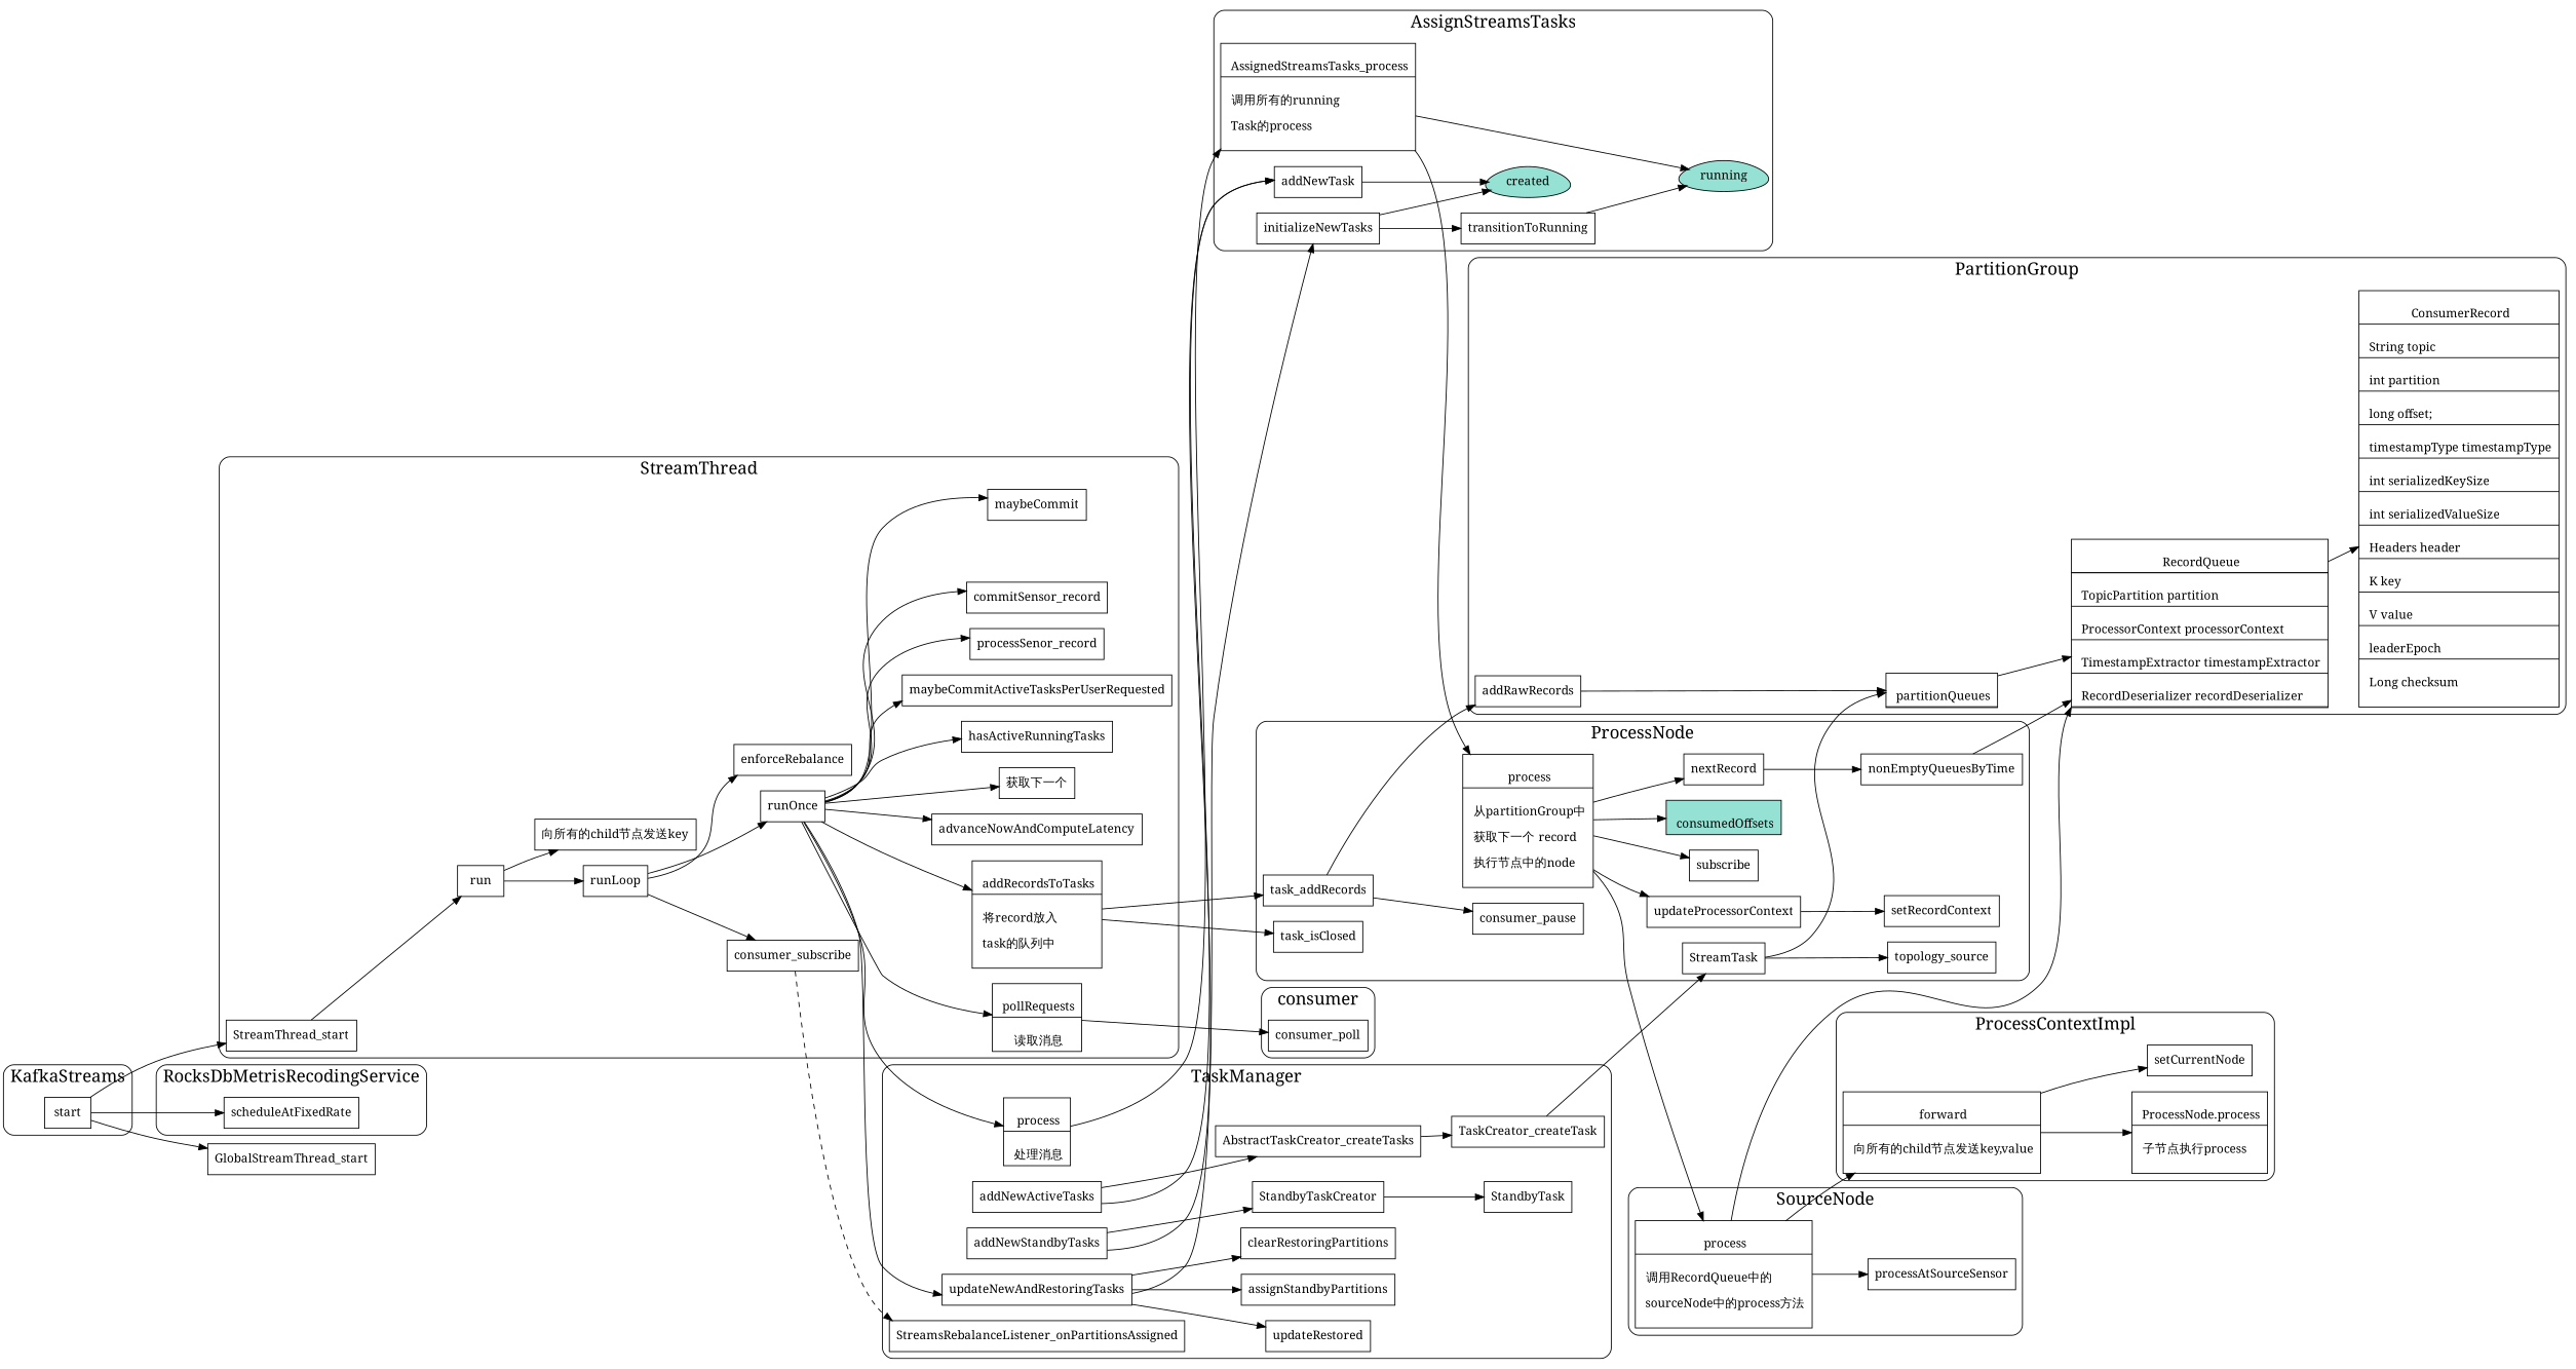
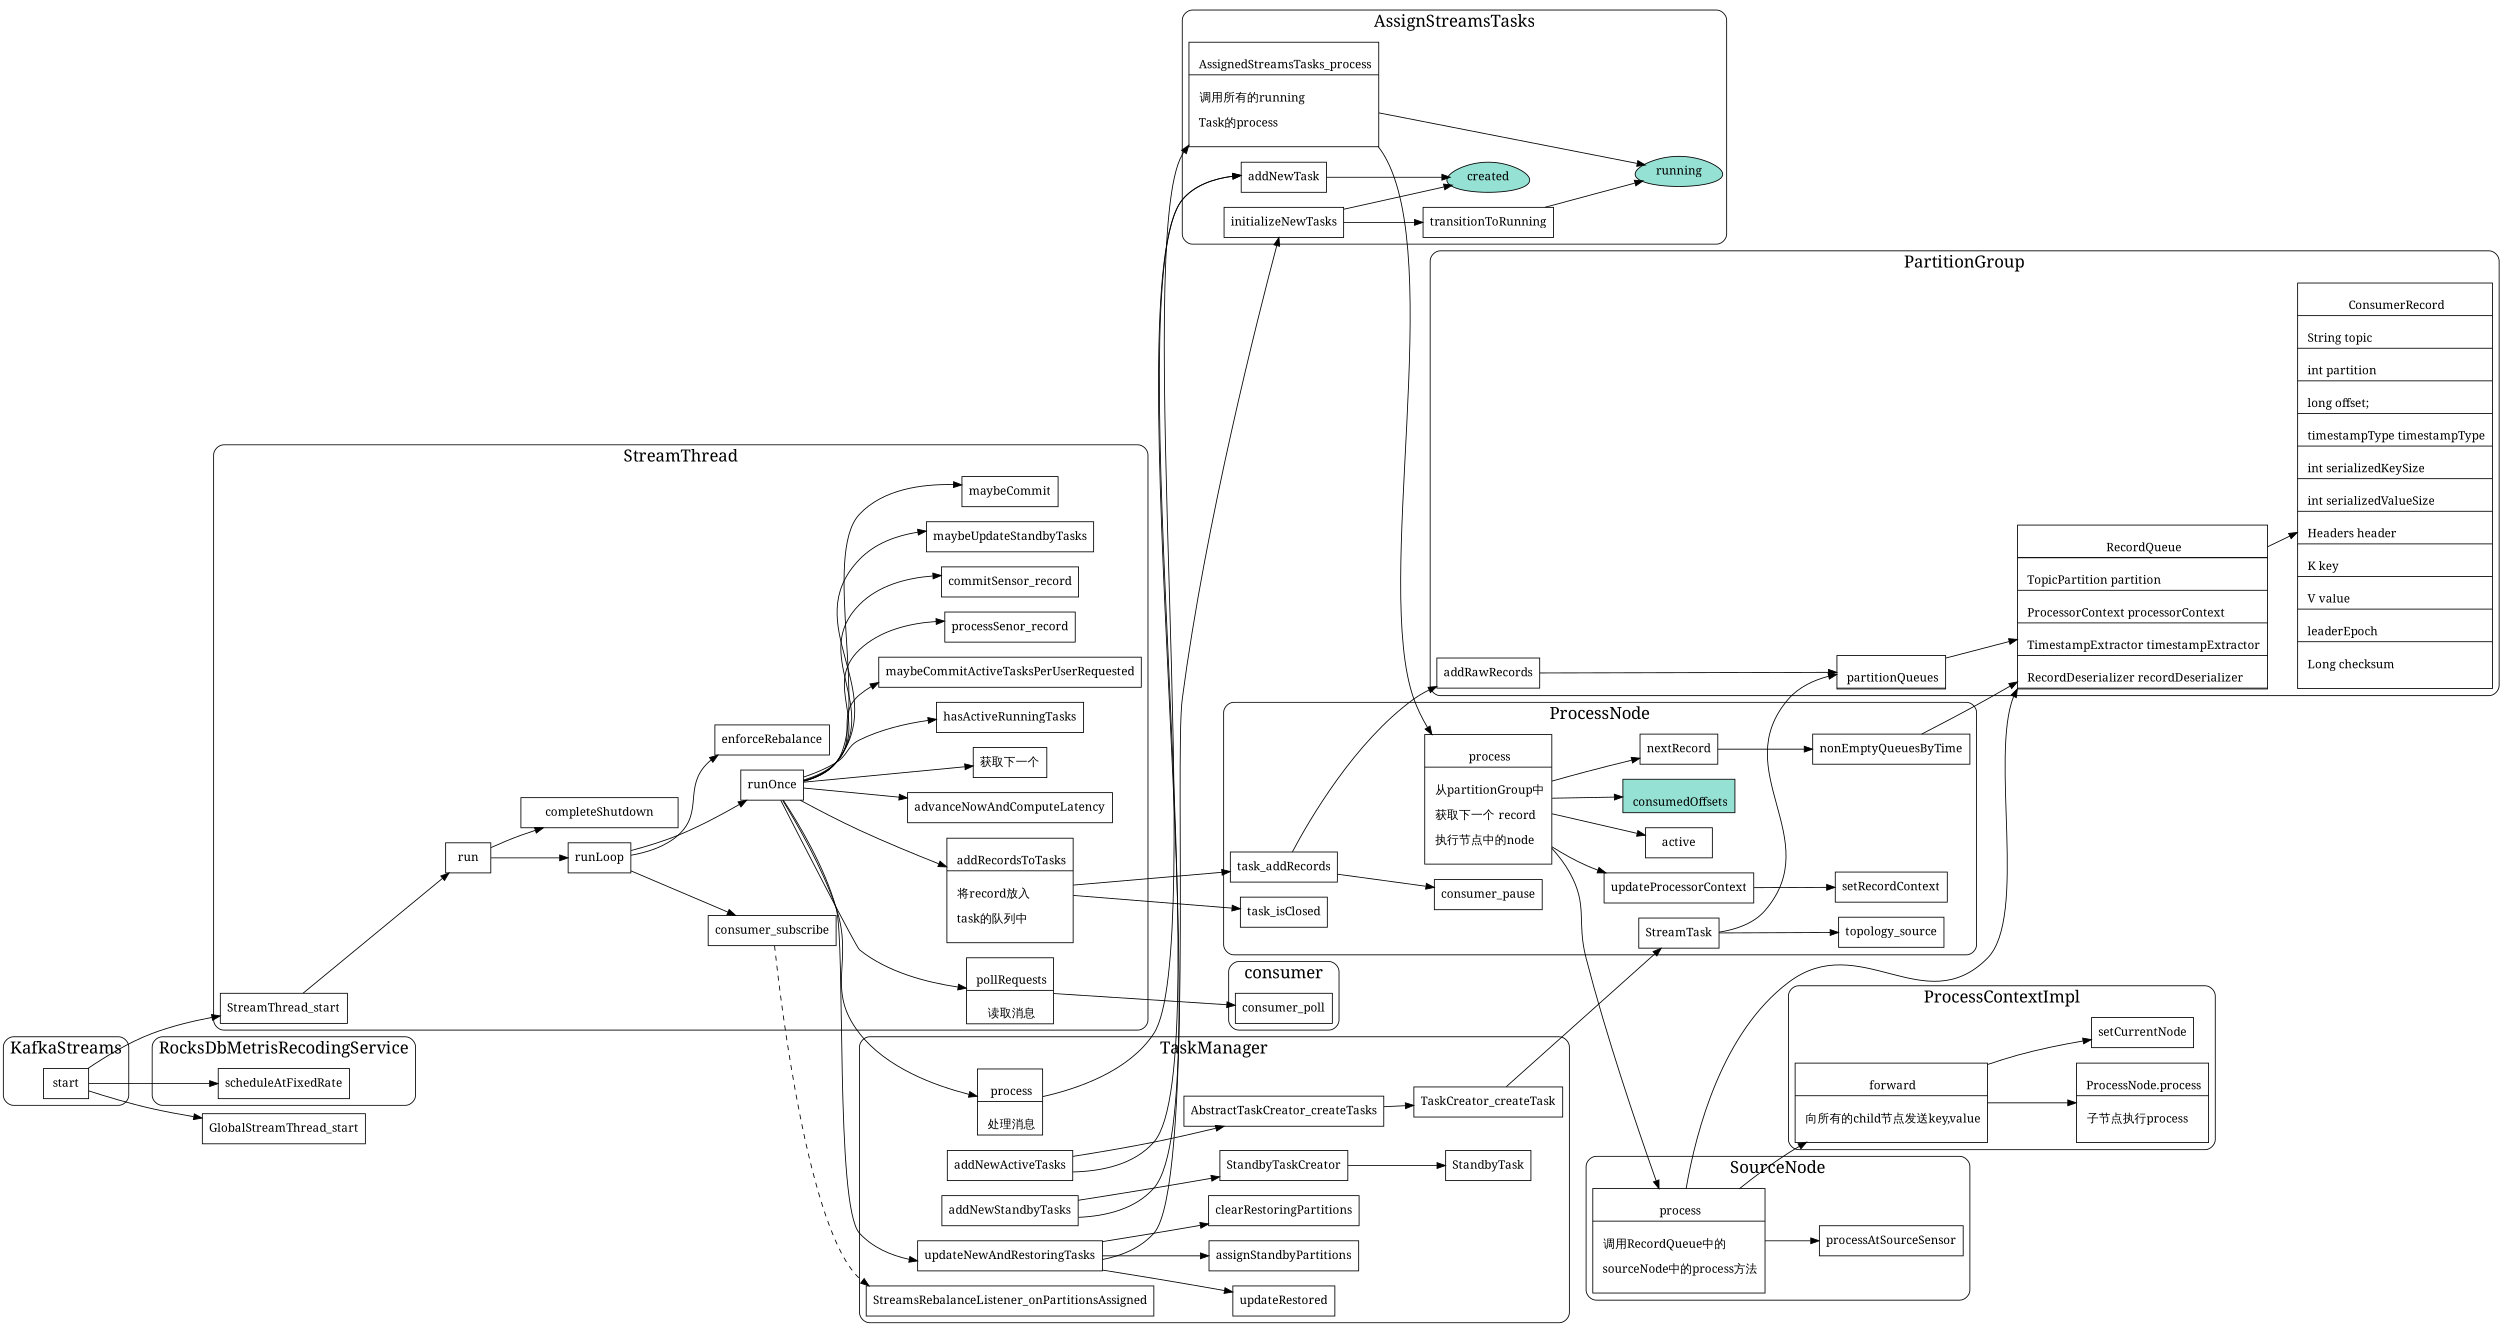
  digraph {
    fontname="Noto Serif"
    newrank=true
    rankdir=LR
    node [fontname="Noto Serif" shape=box]
    edge [fontname="Noto Serif"]
    n1 [label="{{\n        partitionQueues|\n        <rq> Map\<TopicPartition, RecordQueue\> partitionQueues\l\n      }}" shape=record]
    n2 [label="{{\n        RecordQueue|\n        <sourceNode> SourceNode source\l|\n        TopicPartition partition\l|\n        ProcessorContext processorContext\l|\n        TimestampExtractor timestampExtractor\l|\n        RecordDeserializer recordDeserializer \l|\n        <cr> ArrayDeque\<ConsumerRecord\> fifoQueue\l\n      }}" shape=record]
    n3 [label="{{\n        ConsumerRecord|\n        String topic\l|\n        int partition\l|\n        long offset;\l|\n        timestampType timestampType\l|\n        int serializedKeySize\l|\n        int serializedValueSize\l|\n        Headers header\l|\n        K key\l|\n        V value\l|\n        leaderEpoch \l|\n        Long checksum\l\n      }}" shape=record]
    addRawRecords
    n5 [label="{{\n        forward|\n        向所有的child节点发送key,value\l\n      }}" shape=record]
    n6 [label="{{\n        ProcessNode.process|\n        子节点执行process\l\n      }}" shape=record]
    setCurrentNode
    n8 [label="{{\n        process|\n        调用RecordQueue中的\l \n        sourceNode中的process方法\l\n      }}" shape=record]
    processAtSourceSensor
    n10 [fillcolor="#95e1d3" label="{{\n        consumedOffsets\n      }}" shape=record style=filled]
    n11 [label="{{\n        process|\n        从partitionGroup中\l \n        获取下一个 record\l \n        执行节点中的node\l\n      }}" shape=record]
    nextRecord
    updateProcessorContext
-   active [label=subscribe]
+   active
    task_addRecords
    consumer_pause
    task_isClosed
    nonEmptyQueuesByTime
    setRecordContext
    StreamTask
    topology_source
    running [fillcolor="#95e1d3" shape=egg style=filled]
    created [fillcolor="#95e1d3" shape=egg style=filled]
    n24 [label="{{\n        AssignedStreamsTasks_process|\n        调用所有的running\l \n        Task的process\l\n      }}" shape=record]
    transitionToRunning
    initializeNewTasks
    addNewTask
    n28 [label="{{\n        process|\n        处理消息\n      }}" shape=record]
    updateNewAndRestoringTasks
    clearRestoringPartitions
    updateRestored
    assignStandbyPartitions
    addNewActiveTasks
    AbstractTaskCreator_createTasks
    TaskCreator_createTask
    addNewStandbyTasks
    StandbyTaskCreator
    StandbyTask
    StreamsRebalanceListener_onPartitionsAssigned
    n40 [label="{{\n        pollRequests|\n        读取消息\n      }}" shape=record]
    n41 [label="{{\n        addRecordsToTasks|\n        将record放入\l \n        task的队列中\l\n      }}" shape=record]
    StreamThread_start
    run
    runLoop
-   completeShutdown [label="向所有的child节点发送key"]
+   completeShutdown
    runOnce
    consumer_subscribe
    enforceRebalance
    advanceNowAndComputeLatency
    n50 [label="获取下一个"]
    hasActiveRunningTasks
    maybeCommitActiveTasksPerUserRequested
    processSenor_record
    commitSensor_record
+   maybeUpdateStandbyTasks
    maybeCommit
    consumer_poll
    scheduleAtFixedRate
    start
    GlobalStreamThread_start
    subgraph cluster_1 {
      fontsize=20
      label=PartitionGroup
      style=rounded
      n1
      n2
      n3
      addRawRecords
    }
    subgraph cluster_2 {
      fontsize=20
      label=ProcessContextImpl
      style=rounded
      n5
      n6
      setCurrentNode
    }
    subgraph cluster_3 {
      fontsize=20
      label=SourceNode
      style=rounded
      n8
      processAtSourceSensor
    }
    subgraph cluster_4 {
      fontsize=20
      label=ProcessNode
      style=rounded
      n10
      n11
      nextRecord
      updateProcessorContext
      active
      task_addRecords
      consumer_pause
      task_isClosed
      nonEmptyQueuesByTime
      setRecordContext
      StreamTask
      topology_source
    }
    subgraph cluster_5 {
      fontsize=20
      label=AssignStreamsTasks
      style=rounded
      running
      created
      n24
      transitionToRunning
      initializeNewTasks
      addNewTask
    }
    subgraph cluster_6 {
      fontsize=20
      label=TaskManager
      style=rounded
      n28
      updateNewAndRestoringTasks
      clearRestoringPartitions
      updateRestored
      assignStandbyPartitions
      addNewActiveTasks
      AbstractTaskCreator_createTasks
      TaskCreator_createTask
      addNewStandbyTasks
      StandbyTaskCreator
      StandbyTask
      StreamsRebalanceListener_onPartitionsAssigned
    }
    subgraph cluster_7 {
      fontsize=20
      label=StreamThread
      style=rounded
      n40
      n41
      StreamThread_start
      run
      runLoop
      completeShutdown
      runOnce
      consumer_subscribe
      enforceRebalance
      advanceNowAndComputeLatency
      n50
      hasActiveRunningTasks
      maybeCommitActiveTasksPerUserRequested
      processSenor_record
      commitSensor_record
+     maybeUpdateStandbyTasks
      maybeCommit
    }
    subgraph cluster_8 {
      fontsize=20
      label=consumer
      style=rounded
      consumer_poll
    }
    subgraph cluster_9 {
      fontsize=20
      label=RocksDbMetrisRecodingService
      style=rounded
      scheduleAtFixedRate
    }
    subgraph cluster_10 {
      fontsize=20
      label=KafkaStreams
      style=rounded
      start
    }
    n1 -> n2 [tailport=rq]
    n2 -> n3 [tailport=cr]
    addRawRecords -> n1
    n5 -> n6
    n5 -> setCurrentNode
    n8 -> n2 [headport=sourceNode]
    n8 -> n5
    n8 -> processAtSourceSensor
    n11 -> n8
    n11 -> n10
    n11 -> nextRecord
    n11 -> updateProcessorContext
    n11 -> active
    nextRecord -> nonEmptyQueuesByTime
    updateProcessorContext -> setRecordContext
    task_addRecords -> addRawRecords
    task_addRecords -> consumer_pause
    nonEmptyQueuesByTime -> n2
    StreamTask -> n1
    StreamTask -> topology_source
    n24 -> n11
    n24 -> running
    transitionToRunning -> running
    initializeNewTasks -> created
    initializeNewTasks -> transitionToRunning
    addNewTask -> created
    n28 -> n24
    updateNewAndRestoringTasks -> initializeNewTasks
    updateNewAndRestoringTasks -> clearRestoringPartitions
    updateNewAndRestoringTasks -> updateRestored
    updateNewAndRestoringTasks -> assignStandbyPartitions
    addNewActiveTasks -> addNewTask
    addNewActiveTasks -> AbstractTaskCreator_createTasks
    AbstractTaskCreator_createTasks -> TaskCreator_createTask
    TaskCreator_createTask -> StreamTask
    addNewStandbyTasks -> addNewTask
    addNewStandbyTasks -> StandbyTaskCreator
    StandbyTaskCreator -> StandbyTask
    n40 -> consumer_poll
    n41 -> task_addRecords
    n41 -> task_isClosed
    StreamThread_start -> run
    run -> runLoop
    run -> completeShutdown
    runLoop -> runOnce
    runLoop -> consumer_subscribe
    runLoop -> enforceRebalance
    runOnce -> n28
    runOnce -> updateNewAndRestoringTasks
    runOnce -> n40
    runOnce -> n41
    runOnce -> advanceNowAndComputeLatency
    runOnce -> n50
    runOnce -> hasActiveRunningTasks
    runOnce -> maybeCommitActiveTasksPerUserRequested
    runOnce -> processSenor_record
    runOnce -> commitSensor_record
+   runOnce -> maybeUpdateStandbyTasks
    runOnce -> maybeCommit
    consumer_subscribe -> StreamsRebalanceListener_onPartitionsAssigned [style=dashed]
    start -> StreamThread_start
    start -> scheduleAtFixedRate
    start -> GlobalStreamThread_start
  }
